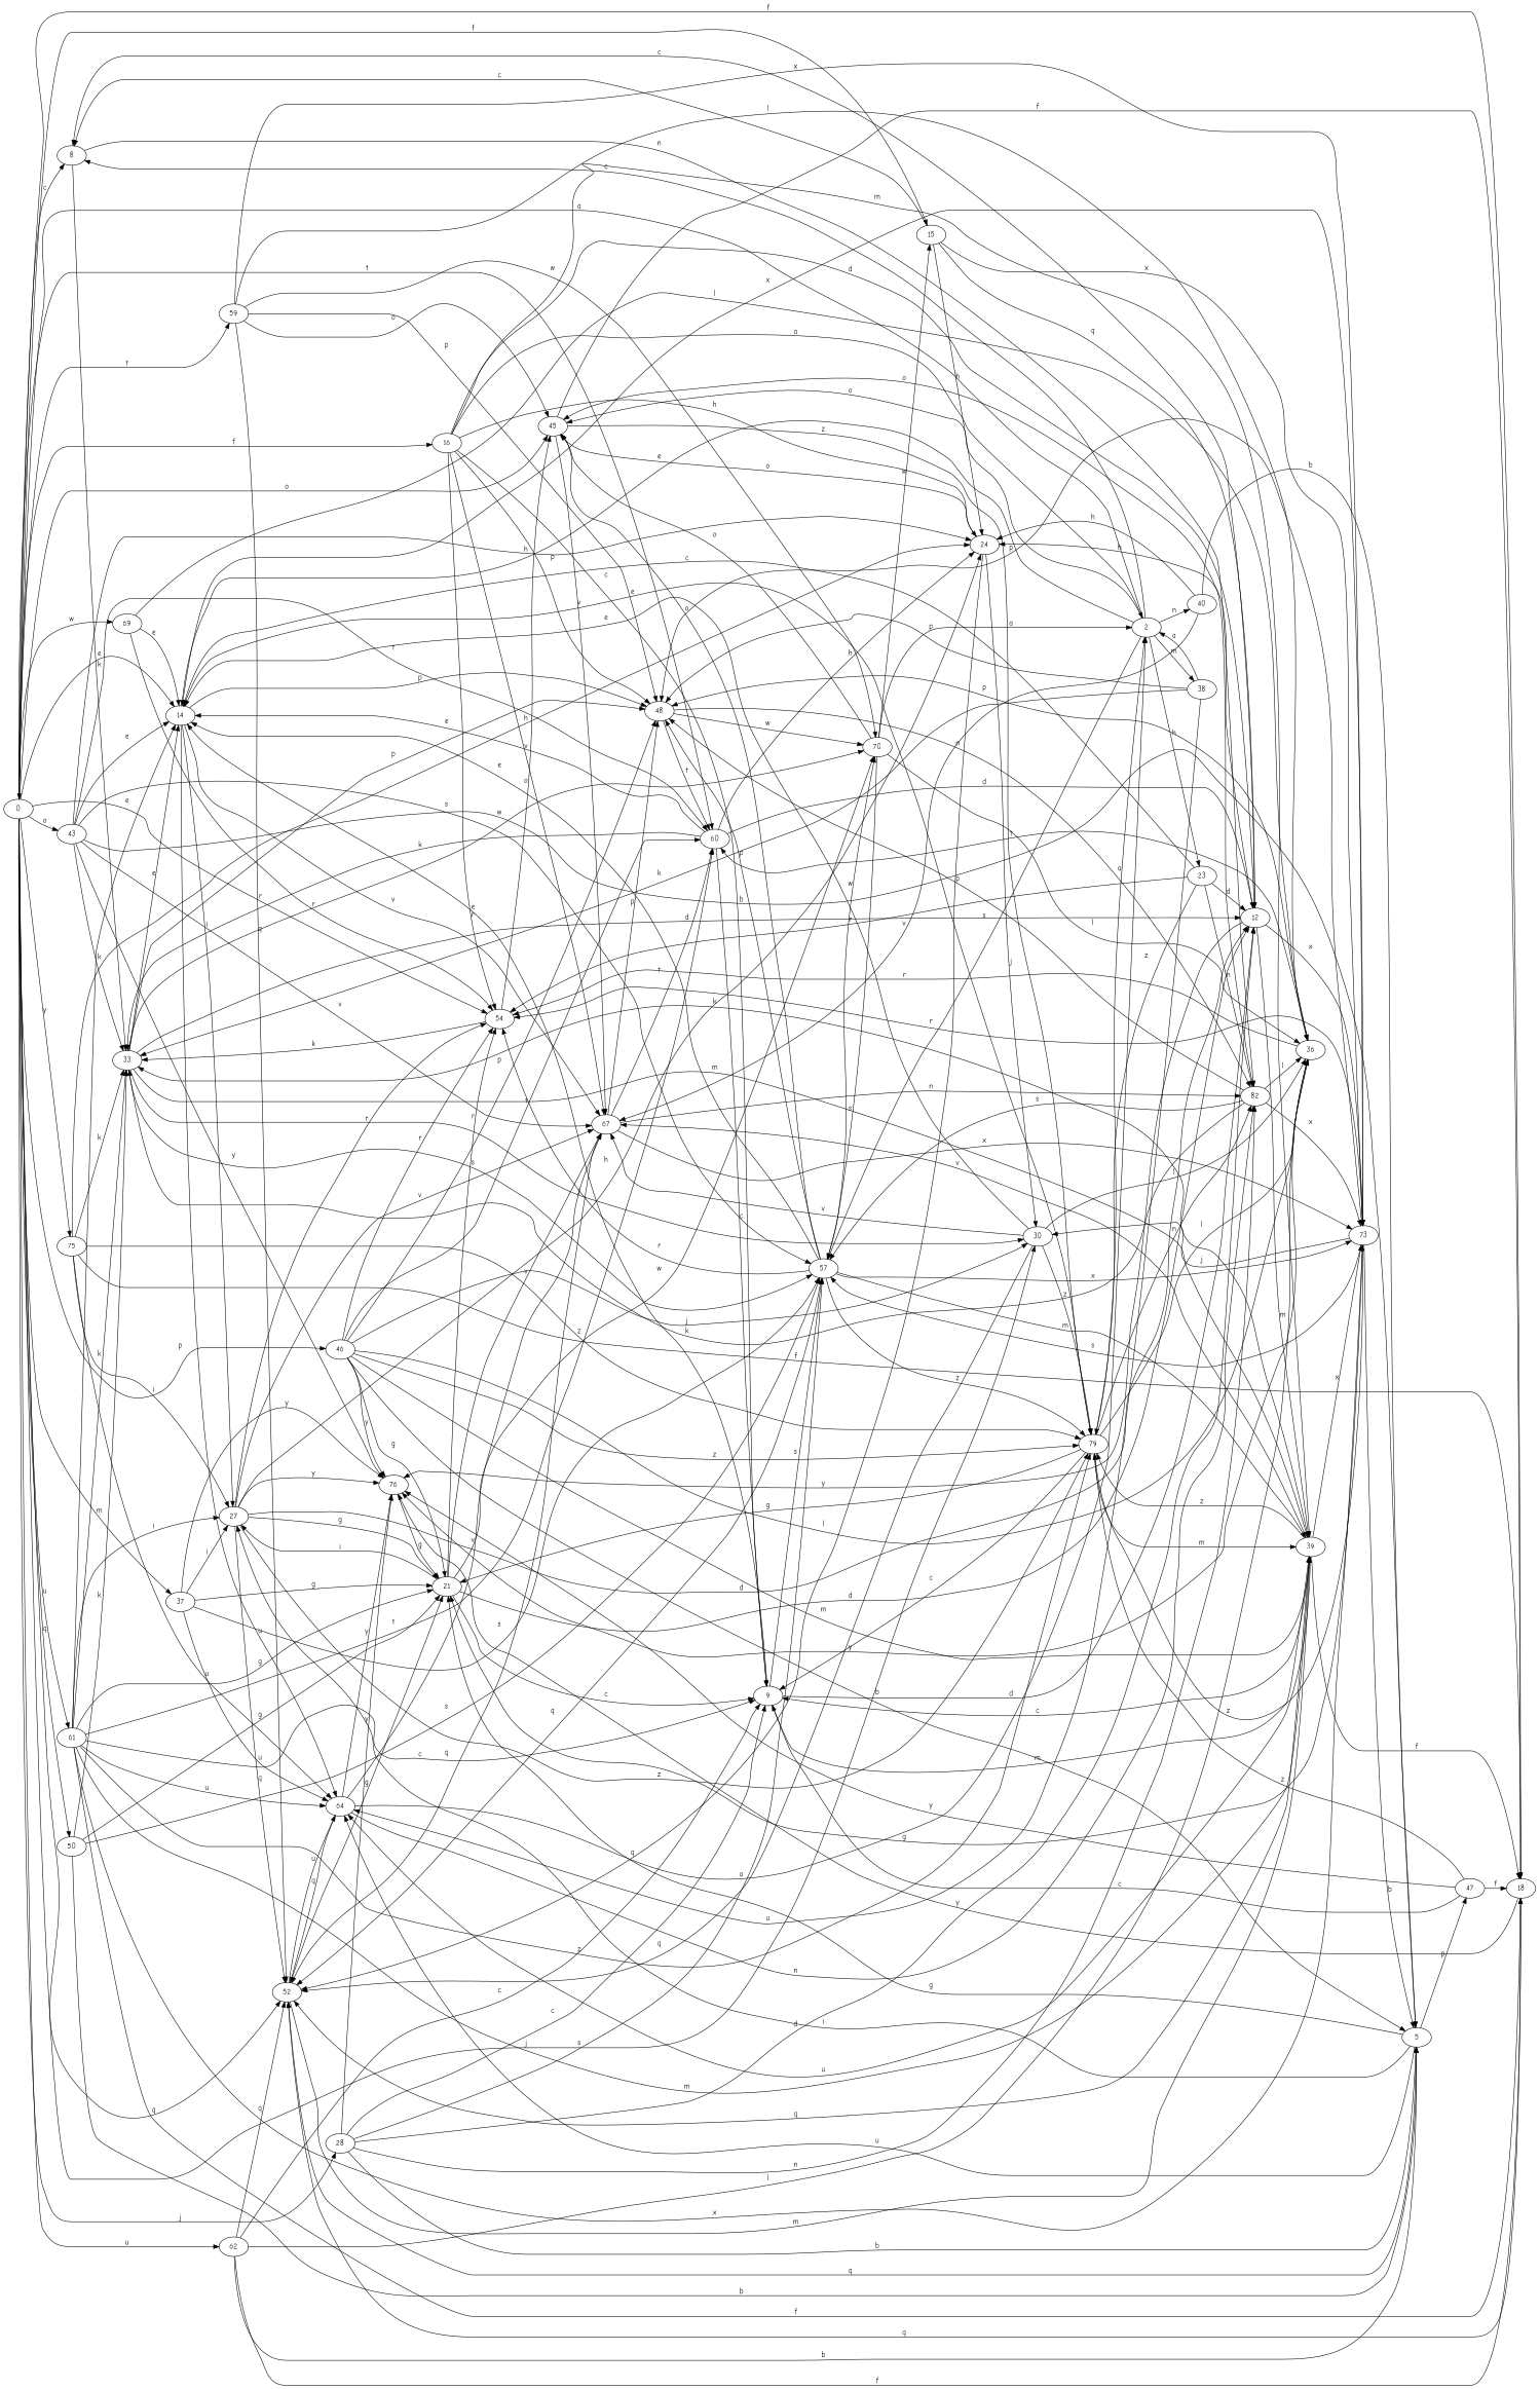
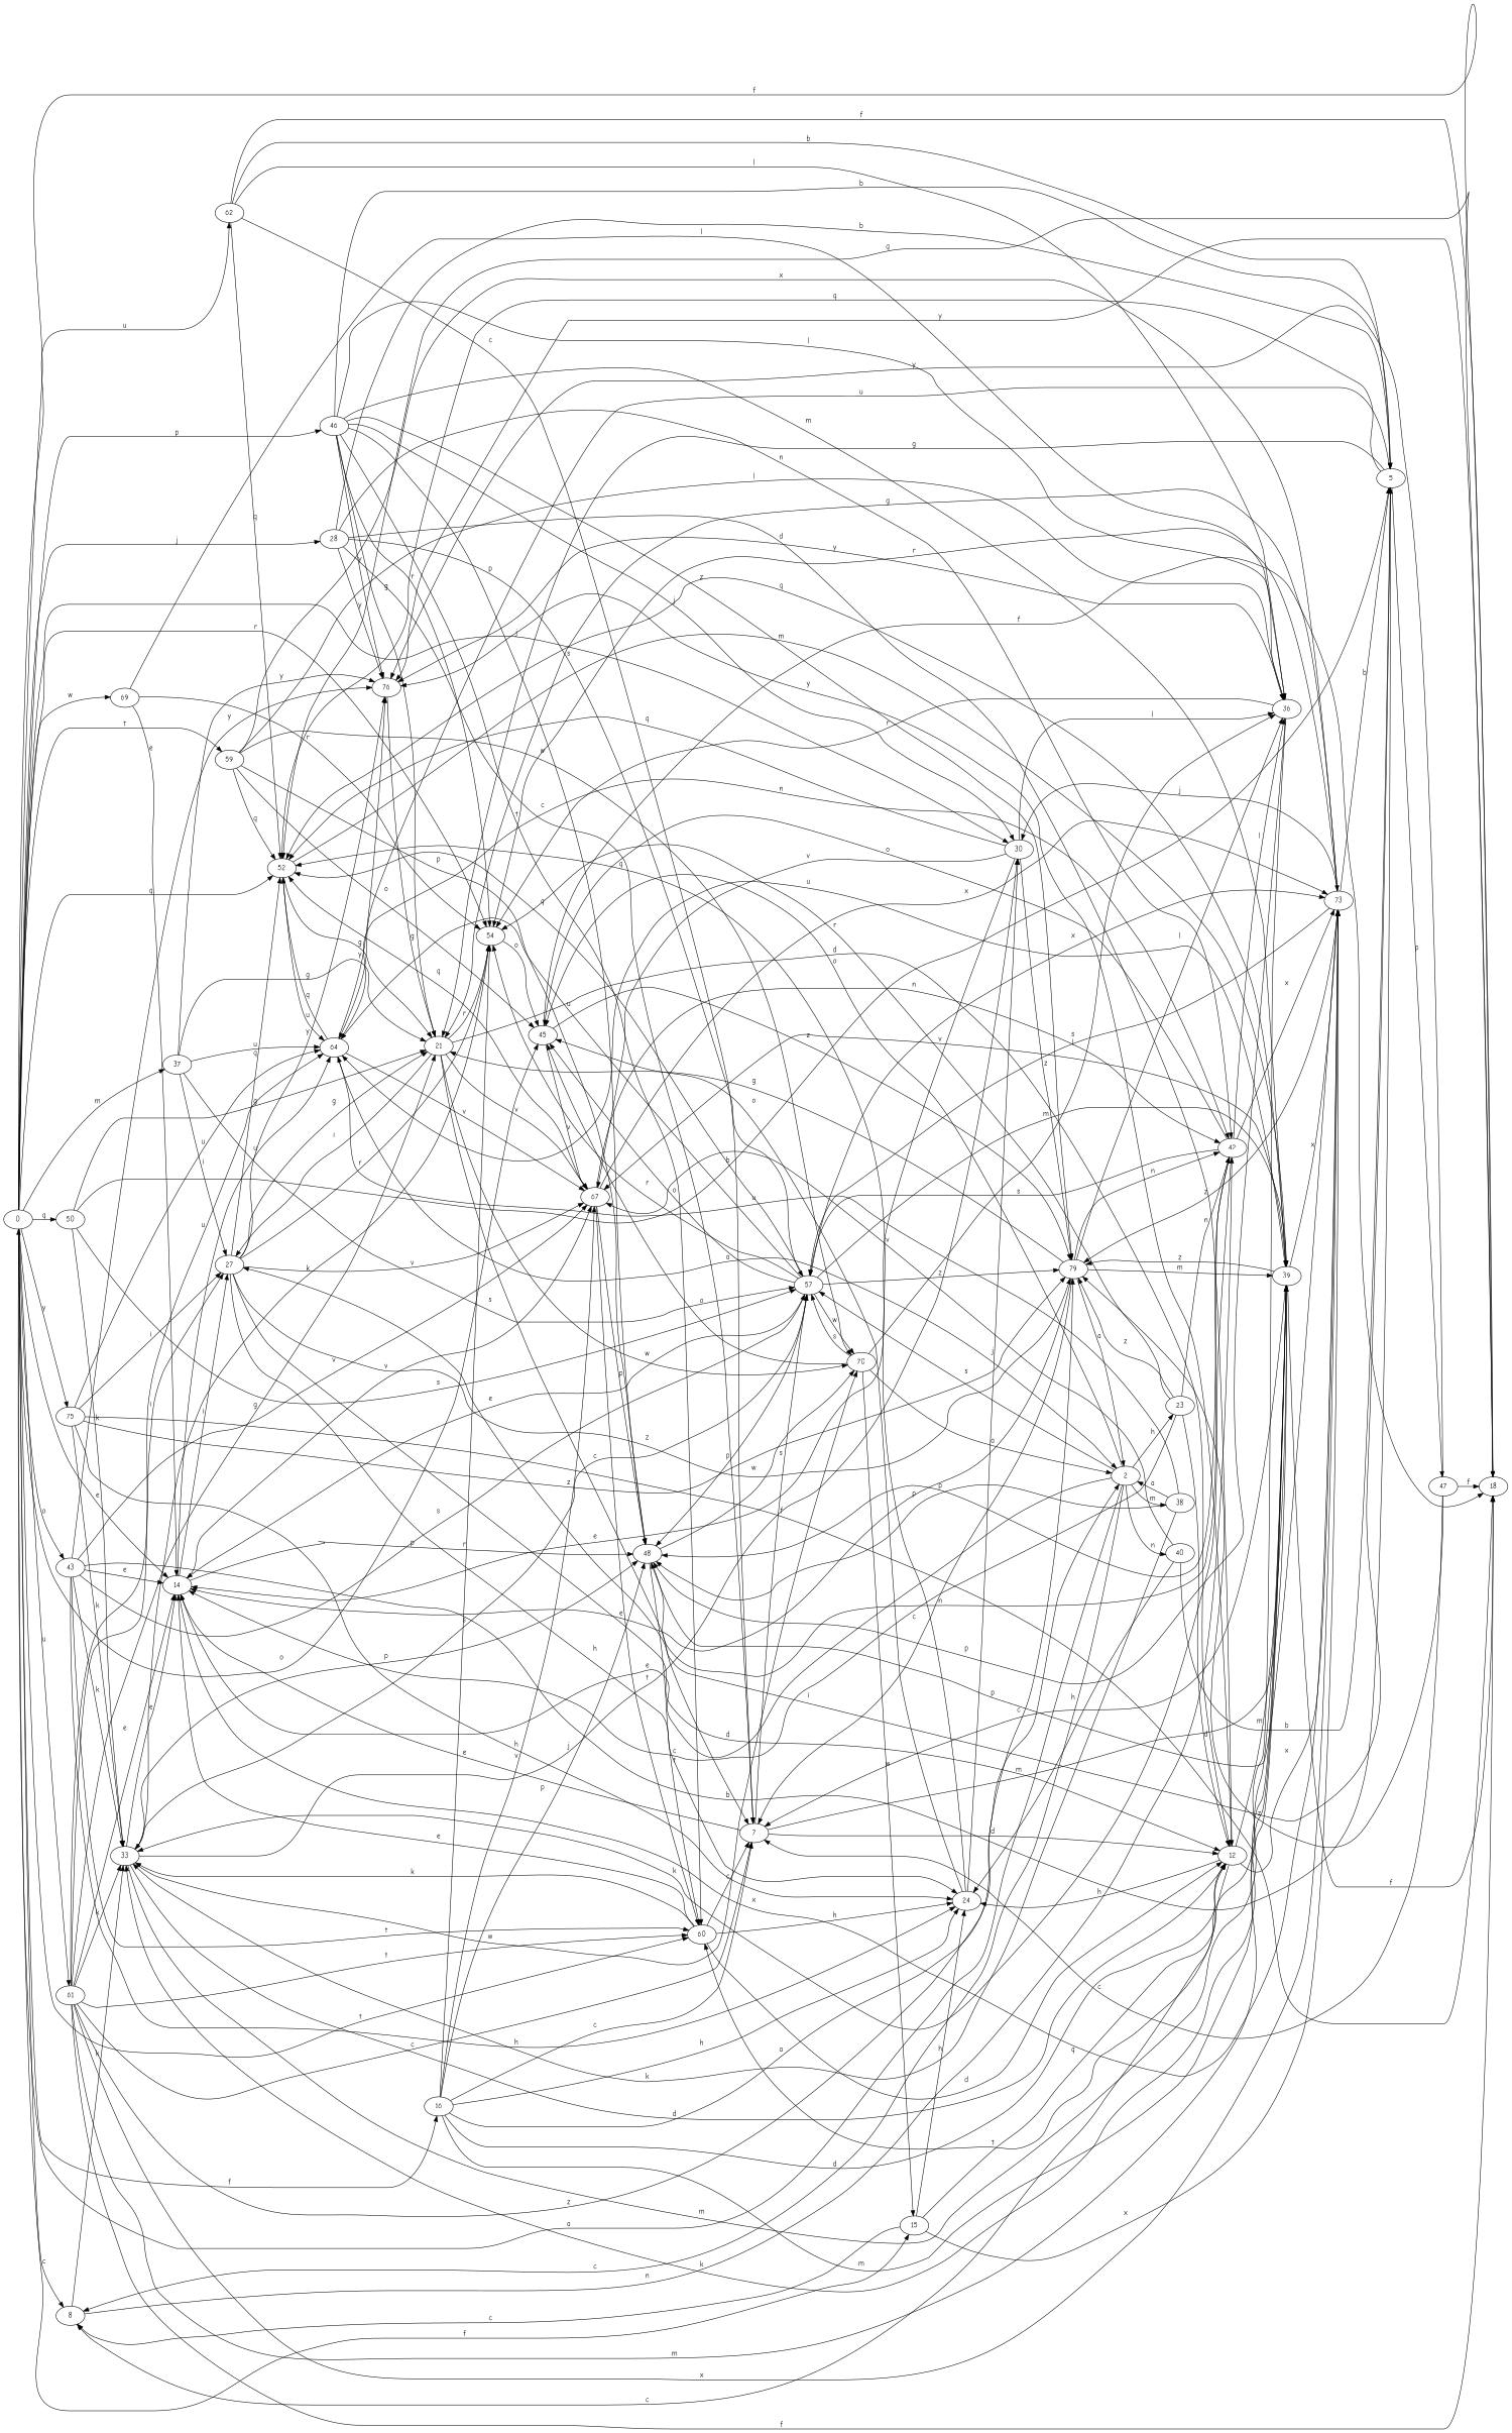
  strict digraph {
    fontname="Comic Neue"
    rankdir=LR
    node [fontname="Comic Neue"]
    edge [fontname="Comic Neue"]
    0
    8
    14
    15
    16
    18
    28
    30
    37
    43
    45
    46
    50
    52
    54
    59
    60
    61
    62
    69
    75
    33
-   42 [label=82]
+   42
    27
    64
    73
    48
    67
    12
    24
    2
-   9
+   9 [label=7]
    39
    76
    57
    5
    79
    36
    21
    70
    23
    38
    40
    47
    0 -> 8 [label=c]
    0 -> 14 [label=e]
    0 -> 15 [label=f]
    0 -> 16 [label=f]
    0 -> 18 [label=f]
    0 -> 28 [label=j]
    0 -> 30 [label=j]
    0 -> 37 [label=m]
    0 -> 43 [label=o]
    0 -> 45 [label=o]
    0 -> 46 [label=p]
    0 -> 50 [label=q]
    0 -> 52 [label=q]
    0 -> 54 [label=r]
    0 -> 59 [label=t]
    0 -> 60 [label=t]
    0 -> 61 [label=u]
    0 -> 62 [label=u]
    0 -> 69 [label=w]
    0 -> 75 [label=y]
    8 -> 33 [label=k]
    8 -> 42 [label=n]
    14 -> 27 [label=i]
    14 -> 64 [label=u]
    14 -> 73 [label=x]
    14 -> 48 [label=p]
    14 -> 67 [label=v]
    15 -> 8 [label=c]
    15 -> 73 [label=x]
    15 -> 12 [label=q]
    15 -> 24 [label=h]
    16 -> 54 [label=r]
    16 -> 48 [label=p]
    16 -> 67 [label=v]
    16 -> 12 [label=d]
    16 -> 24 [label=h]
    16 -> 2 [label=a]
    16 -> 9 [label=c]
    16 -> 39 [label=m]
    18 -> 52 [label=q]
    18 -> 76 [label=y]
    28 -> 42 [label=n]
    28 -> 12 [label=d]
    28 -> 9 [label=c]
    28 -> 76 [label=y]
    28 -> 57 [label=s]
    28 -> 5 [label=b]
    30 -> 14 [label=e]
    30 -> 52 [label=q]
    30 -> 67 [label=v]
    30 -> 79 [label=z]
    30 -> 36 [label=l]
    37 -> 27 [label=i]
    37 -> 64 [label=u]
    37 -> 76 [label=y]
    37 -> 57 [label=s]
    37 -> 21 [label=g]
    43 -> 14 [label=e]
    43 -> 60 [label=t]
    43 -> 33 [label=k]
    43 -> 67 [label=v]
    43 -> 24 [label=h]
    43 -> 76 [label=y]
    43 -> 57 [label=s]
    43 -> 5 [label=b]
    45 -> 18 [label=f]
    45 -> 67 [label=v]
    45 -> 79 [label=z]
    46 -> 30 [label=j]
    46 -> 54 [label=r]
    46 -> 60 [label=t]
    46 -> 48 [label=p]
    46 -> 39 [label=m]
    46 -> 76 [label=y]
    46 -> 5 [label=b]
    46 -> 79 [label=z]
    46 -> 36 [label=l]
    46 -> 21 [label=g]
    50 -> 33 [label=k]
    50 -> 57 [label=s]
    50 -> 5 [label=b]
    50 -> 21 [label=g]
    52 -> 64 [label=u]
    52 -> 39 [label=m]
    52 -> 21 [label=g]
    54 -> 45 [label=o]
    54 -> 33 [label=k]
    59 -> 45 [label=o]
    59 -> 52 [label=q]
    59 -> 73 [label=x]
    59 -> 48 [label=p]
    59 -> 36 [label=l]
    59 -> 70 [label=w]
    60 -> 14 [label=e]
    60 -> 33 [label=k]
    60 -> 12 [label=d]
    60 -> 24 [label=h]
    60 -> 9 [label=c]
    61 -> 14 [label=e]
    61 -> 18 [label=f]
    61 -> 60 [label=t]
    61 -> 33 [label=k]
    61 -> 27 [label=i]
    61 -> 64 [label=u]
    61 -> 73 [label=x]
    61 -> 9 [label=c]
    61 -> 39 [label=m]
    61 -> 79 [label=z]
    61 -> 21 [label=g]
    62 -> 18 [label=f]
    62 -> 52 [label=q]
    62 -> 9 [label=c]
    62 -> 5 [label=b]
    62 -> 36 [label=l]
    69 -> 14 [label=e]
    69 -> 54 [label=r]
    69 -> 36 [label=l]
    75 -> 18 [label=f]
    75 -> 33 [label=k]
    75 -> 27 [label=i]
    75 -> 64 [label=u]
    75 -> 24 [label=h]
    75 -> 79 [label=z]
    33 -> 14 [label=e]
    33 -> 30 [label=j]
    33 -> 48 [label=p]
    33 -> 12 [label=d]
    33 -> 39 [label=m]
    33 -> 57 [label=s]
    33 -> 70 [label=w]
    42 -> 45 [label=o]
    42 -> 33 [label=k]
    42 -> 73 [label=x]
    42 -> 48 [label=p]
    42 -> 57 [label=s]
    42 -> 36 [label=l]
    27 -> 52 [label=q]
    27 -> 54 [label=r]
    27 -> 67 [label=v]
    27 -> 12 [label=d]
    27 -> 24 [label=h]
    27 -> 76 [label=y]
    27 -> 79 [label=z]
    27 -> 21 [label=g]
    64 -> 52 [label=q]
    64 -> 42 [label=n]
    64 -> 67 [label=v]
    64 -> 2 [label=a]
    64 -> 76 [label=y]
    73 -> 30 [label=j]
    73 -> 54 [label=r]
    73 -> 48 [label=p]
    73 -> 57 [label=s]
    73 -> 5 [label=b]
    73 -> 79 [label=z]
    73 -> 21 [label=g]
    48 -> 60 [label=t]
    48 -> 42 [label=n]
    48 -> 70 [label=w]
    67 -> 52 [label=q]
    67 -> 60 [label=t]
    67 -> 42 [label=n]
    67 -> 73 [label=x]
    67 -> 48 [label=p]
    12 -> 8 [label=c]
    12 -> 73 [label=x]
    12 -> 24 [label=h]
    12 -> 39 [label=m]
    12 -> 76 [label=y]
    24 -> 30 [label=j]
    24 -> 45 [label=o]
    24 -> 52 [label=q]
    2 -> 0 [label=a]
    2 -> 8 [label=c]
    2 -> 14 [label=e]
    2 -> 45 [label=o]
    2 -> 57 [label=s]
    2 -> 23 [label=h]
    2 -> 38 [label=m]
    2 -> 40 [label=n]
    9 -> 14 [label=e]
    9 -> 12 [label=d]
    9 -> 39 [label=m]
    9 -> 57 [label=s]
    39 -> 18 [label=f]
    39 -> 52 [label=q]
    39 -> 33 [label=k]
    39 -> 64 [label=u]
    39 -> 73 [label=x]
    39 -> 67 [label=v]
    39 -> 9 [label=c]
    39 -> 79 [label=z]
    76 -> 21 [label=g]
    57 -> 14 [label=e]
    57 -> 45 [label=o]
    57 -> 52 [label=q]
    57 -> 54 [label=r]
+   57 -> 64 [label=u]
    57 -> 73 [label=x]
    57 -> 48 [label=p]
    57 -> 39 [label=m]
    57 -> 79 [label=z]
    57 -> 70 [label=w]
    5 -> 52 [label=q]
    5 -> 27 [label=i]
    5 -> 64 [label=u]
    5 -> 21 [label=g]
    5 -> 47 [label=p]
    79 -> 14 [label=e]
    79 -> 42 [label=n]
    79 -> 2 [label=a]
    79 -> 9 [label=c]
    79 -> 39 [label=m]
    79 -> 36 [label=l]
    79 -> 21 [label=g]
    36 -> 54 [label=r]
    36 -> 60 [label=t]
    36 -> 48 [label=p]
    36 -> 76 [label=y]
    21 -> 54 [label=r]
    21 -> 27 [label=i]
    21 -> 67 [label=v]
    21 -> 12 [label=d]
    21 -> 9 [label=c]
    21 -> 70 [label=w]
    70 -> 15 [label=w]
    70 -> 45 [label=o]
    70 -> 2 [label=a]
    70 -> 57 [label=s]
    70 -> 36 [label=l]
    23 -> 14 [label=c]
    23 -> 54 [label=r]
    23 -> 42 [label=n]
    23 -> 12 [label=d]
    23 -> 79 [label=z]
    38 -> 33 [label=k]
    38 -> 64 [label=u]
    38 -> 48 [label=p]
    38 -> 2 [label=a]
    40 -> 67 [label=v]
    40 -> 24 [label=h]
    40 -> 5 [label=b]
    47 -> 18 [label=f]
    47 -> 9 [label=c]
    47 -> 76 [label=y]
    47 -> 79 [label=z]
  }
